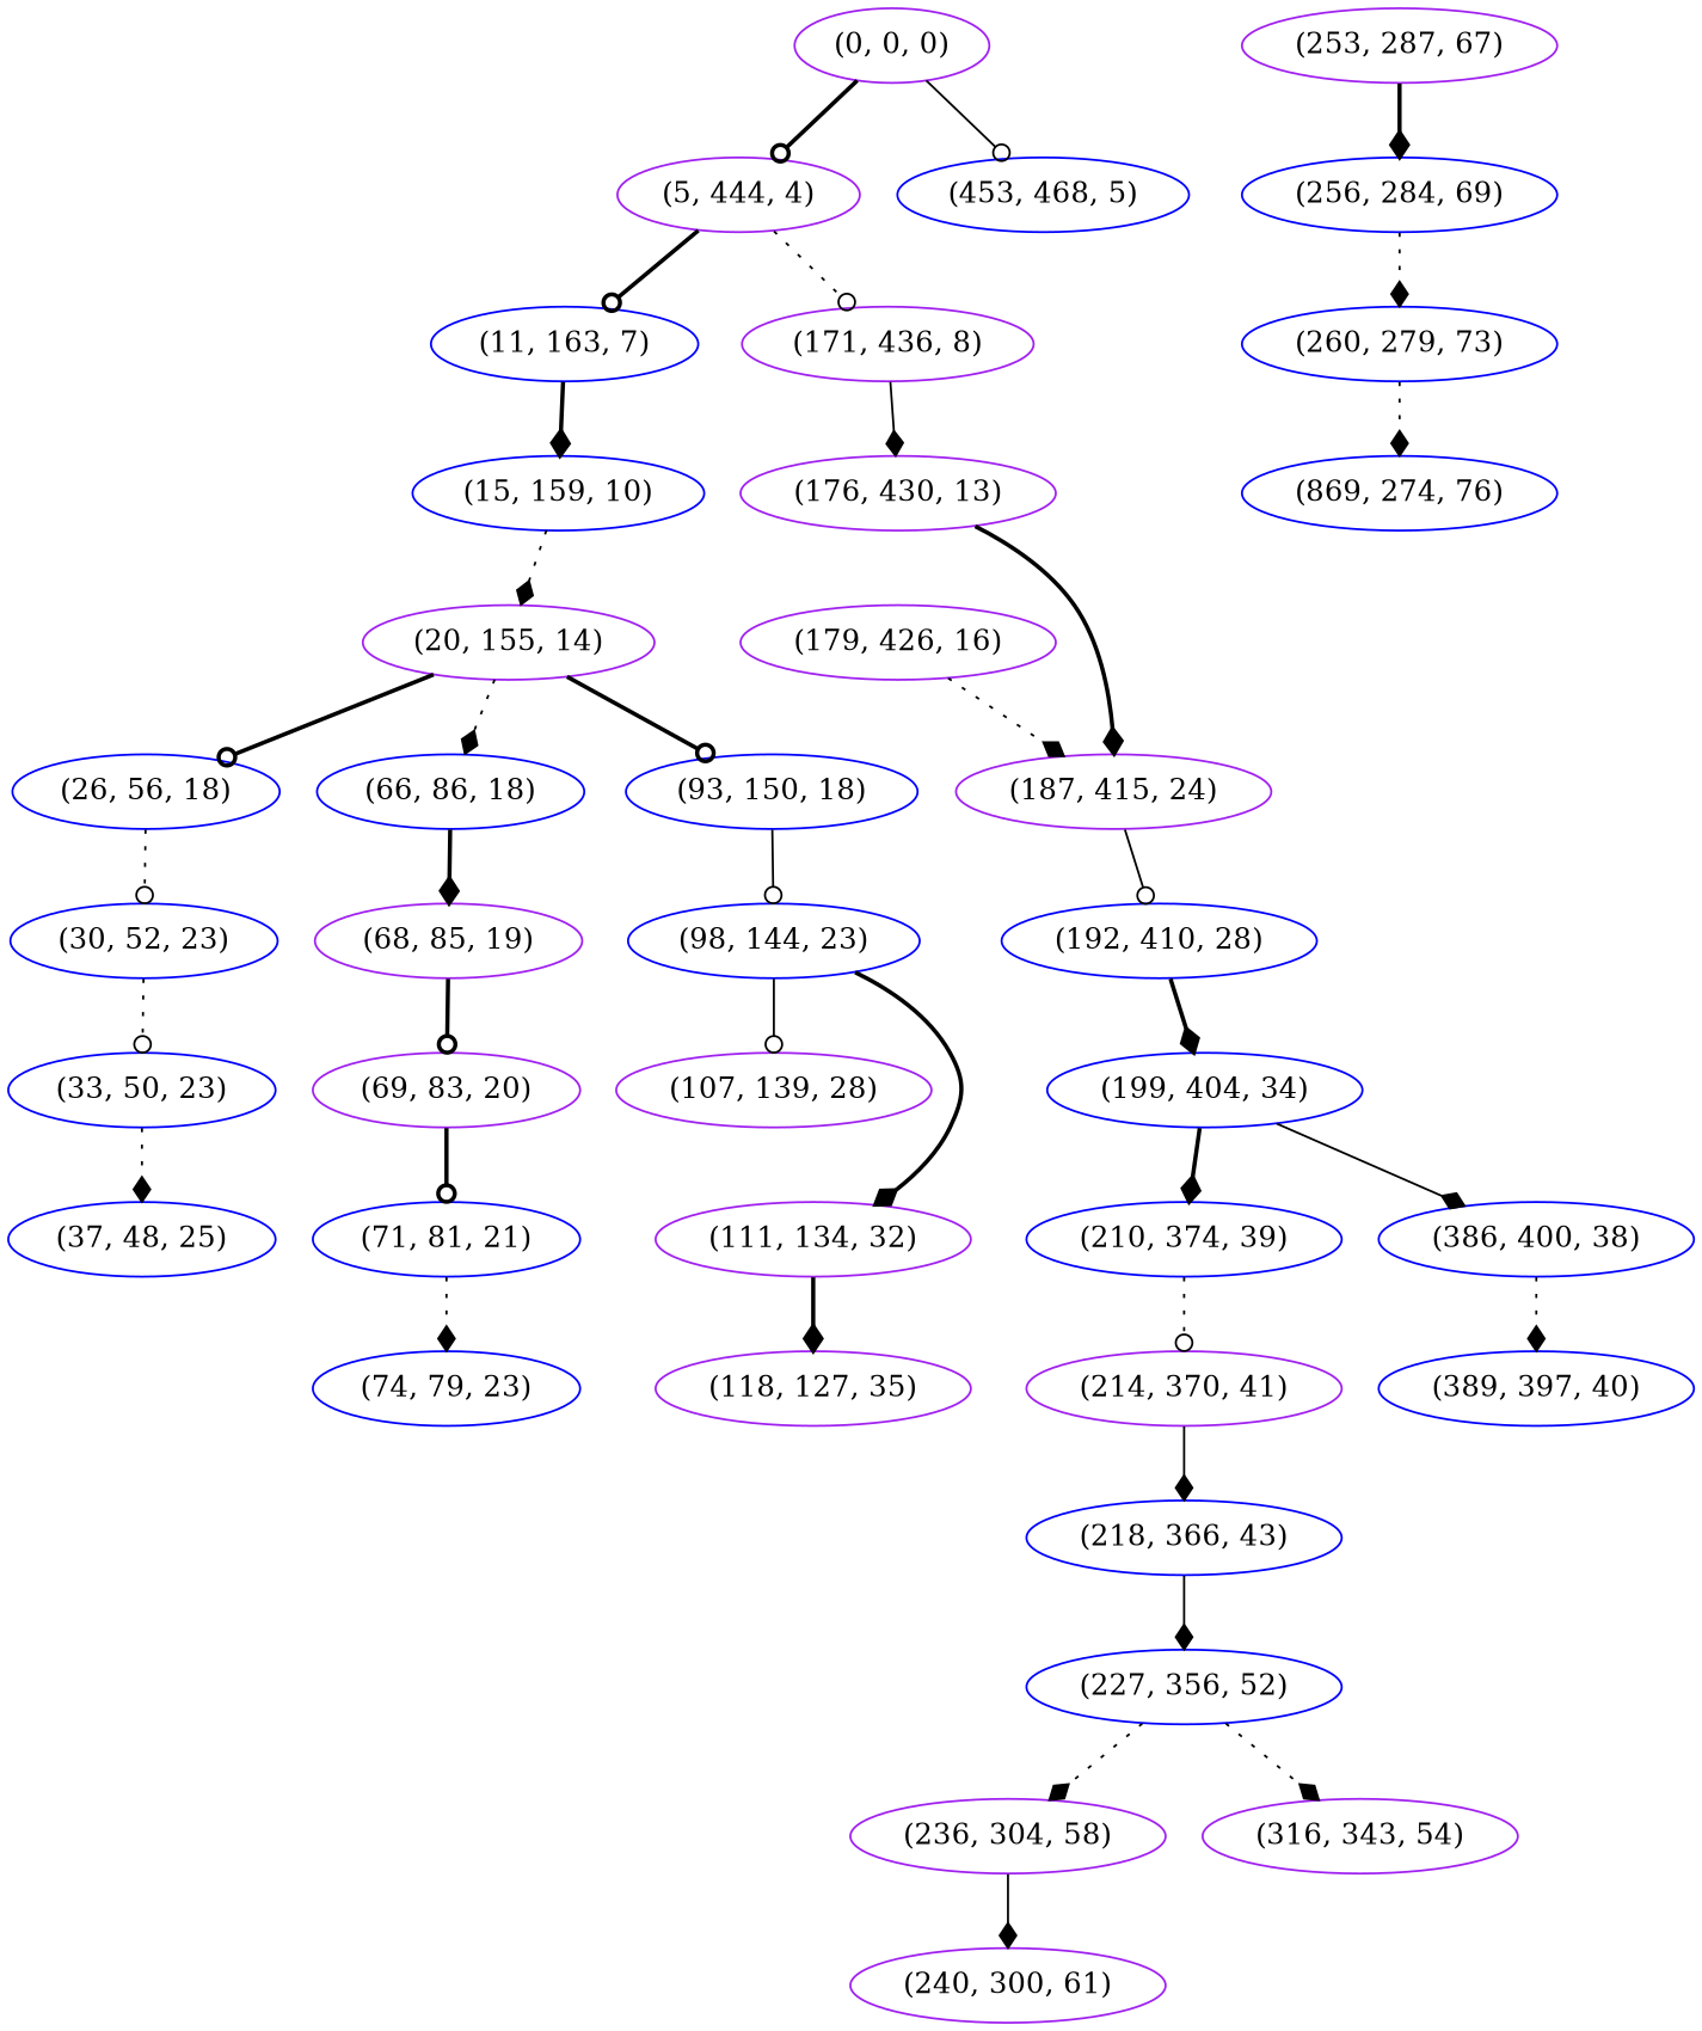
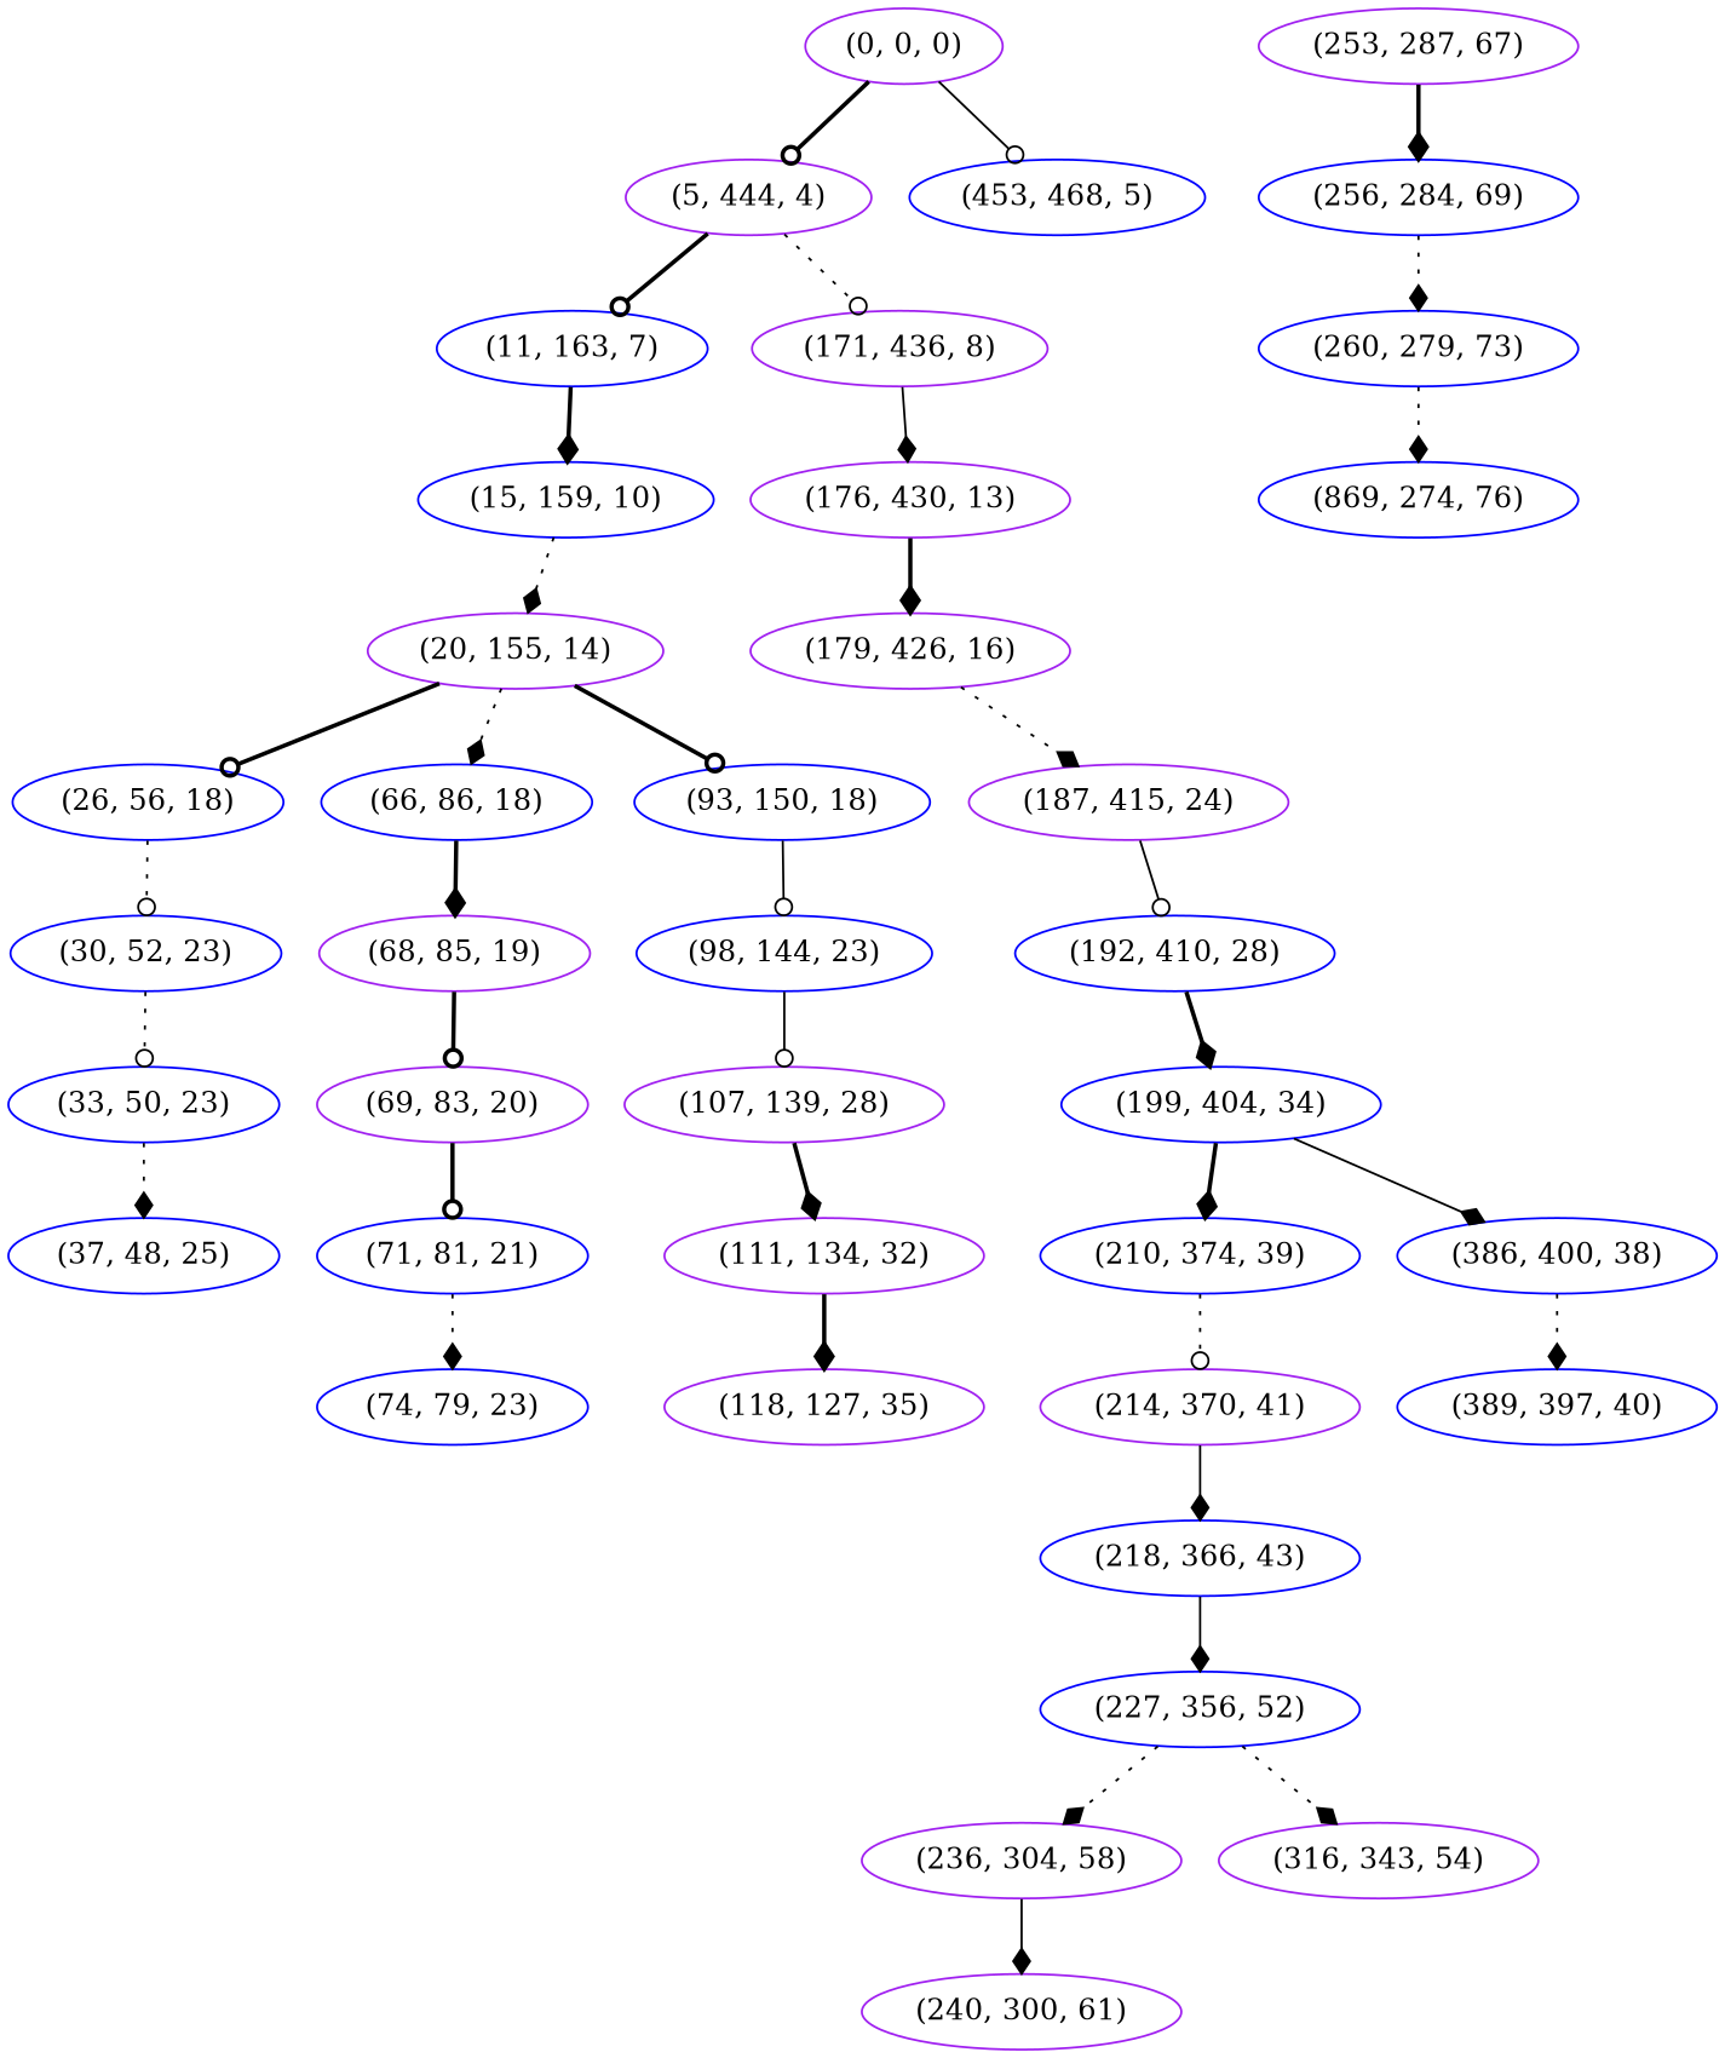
  digraph {
    node [color=blue]
    edge [arrowhead=diamond style=bold]
    "(0, 0, 0)" [color=purple]
    "(5, 444, 4)" [color=purple]
    "(453, 468, 5)"
    "(11, 163, 7)"
    "(171, 436, 8)" [color=purple]
    "(15, 159, 10)"
    "(176, 430, 13)" [color=purple]
    "(20, 155, 14)" [color=purple]
    "(26, 56, 18)"
    "(66, 86, 18)"
    "(93, 150, 18)"
    n12 [label="(30, 52, 23)"]
    "(68, 85, 19)" [color=purple]
    "(98, 144, 23)"
    "(33, 50, 23)"
    "(37, 48, 25)"
    "(69, 83, 20)" [color=purple]
    "(71, 81, 21)"
    "(74, 79, 23)"
    "(107, 139, 28)" [color=purple]
    "(111, 134, 32)" [color=purple]
    "(118, 127, 35)" [color=purple]
    "(179, 426, 16)" [color=purple]
    "(187, 415, 24)" [color=purple]
    "(192, 410, 28)"
    "(199, 404, 34)"
    "(210, 374, 39)"
    "(386, 400, 38)"
    "(214, 370, 41)" [color=purple]
    "(389, 397, 40)"
    "(218, 366, 43)"
    "(227, 356, 52)"
    "(236, 304, 58)" [color=purple]
    "(316, 343, 54)" [color=purple]
    "(240, 300, 61)" [color=purple]
    "(253, 287, 67)" [color=purple]
    "(256, 284, 69)"
    "(260, 279, 73)"
    n39 [label="(869, 274, 76)"]
    "(0, 0, 0)" -> "(5, 444, 4)" [arrowhead=odot]
    "(0, 0, 0)" -> "(453, 468, 5)" [arrowhead=odot style=solid]
    "(5, 444, 4)" -> "(11, 163, 7)" [arrowhead=odot]
    "(5, 444, 4)" -> "(171, 436, 8)" [arrowhead=odot style=dotted]
    "(11, 163, 7)" -> "(15, 159, 10)"
    "(171, 436, 8)" -> "(176, 430, 13)" [style=solid]
    "(15, 159, 10)" -> "(20, 155, 14)" [style=dotted]
-   "(176, 430, 13)" -> "(187, 415, 24)"
+   "(176, 430, 13)" -> "(179, 426, 16)"
    "(20, 155, 14)" -> "(26, 56, 18)" [arrowhead=odot]
    "(20, 155, 14)" -> "(66, 86, 18)" [style=dotted]
    "(20, 155, 14)" -> "(93, 150, 18)" [arrowhead=odot]
    "(26, 56, 18)" -> n12 [arrowhead=odot style=dotted]
    "(66, 86, 18)" -> "(68, 85, 19)"
    "(93, 150, 18)" -> "(98, 144, 23)" [arrowhead=odot style=solid]
    n12 -> "(33, 50, 23)" [arrowhead=odot style=dotted]
    "(68, 85, 19)" -> "(69, 83, 20)" [arrowhead=odot]
    "(98, 144, 23)" -> "(107, 139, 28)" [arrowhead=odot style=solid]
    "(33, 50, 23)" -> "(37, 48, 25)" [style=dotted]
    "(69, 83, 20)" -> "(71, 81, 21)" [arrowhead=odot]
    "(71, 81, 21)" -> "(74, 79, 23)" [style=dotted]
-   "(98, 144, 23)" -> "(111, 134, 32)"
+   "(107, 139, 28)" -> "(111, 134, 32)"
    "(111, 134, 32)" -> "(118, 127, 35)"
    "(179, 426, 16)" -> "(187, 415, 24)" [style=dotted]
    "(187, 415, 24)" -> "(192, 410, 28)" [arrowhead=odot style=solid]
    "(192, 410, 28)" -> "(199, 404, 34)"
    "(199, 404, 34)" -> "(210, 374, 39)"
    "(199, 404, 34)" -> "(386, 400, 38)" [style=solid]
    "(210, 374, 39)" -> "(214, 370, 41)" [arrowhead=odot style=dotted]
    "(386, 400, 38)" -> "(389, 397, 40)" [style=dotted]
    "(214, 370, 41)" -> "(218, 366, 43)" [style=solid]
    "(218, 366, 43)" -> "(227, 356, 52)" [style=solid]
    "(227, 356, 52)" -> "(236, 304, 58)" [style=dotted]
    "(227, 356, 52)" -> "(316, 343, 54)" [style=dotted]
    "(236, 304, 58)" -> "(240, 300, 61)" [style=solid]
    "(253, 287, 67)" -> "(256, 284, 69)"
    "(256, 284, 69)" -> "(260, 279, 73)" [style=dotted]
    "(260, 279, 73)" -> n39 [style=dotted]
  }
